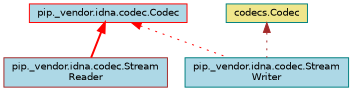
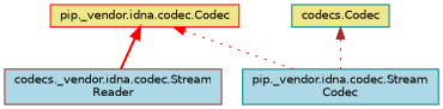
  digraph {
    node [color=teal fillcolor=khaki fontname=Helvetica fontsize=10 shape=box style=filled]
    edge [color=red dir=back fontname=Helvetica fontsize=10 labelfontname=Helvetica labelfontsize=10 style=dotted]
-   n1 [color=red fillcolor=lightblue fontcolor=black height=0.2 label="pip._vendor.idna.codec.Codec" width=0.4]
-   n2 [color=brown fillcolor=lightblue height=0.2 label="pip._vendor.idna.codec.Stream\lReader" width=0.4]
-   n3 [fillcolor=lightblue height=0.2 label="pip._vendor.idna.codec.Stream\lWriter" width=0.4]
+   n1 [color=red fontcolor=black height=0.2 label="pip._vendor.idna.codec.Codec" width=0.4]
+   n2 [color=brown fillcolor=lightblue height=0.2 label="codecs._vendor.idna.codec.Stream\lReader" width=0.4]
+   n3 [fillcolor=lightblue height=0.2 label="pip._vendor.idna.codec.Stream\lCodec" width=0.4]
    n4 [height=0.2 label="codecs.Codec" width=0.4]
    n1 -> n2 [style=bold]
    n1 -> n3
    n4 -> n3 [color=brown]
  }
